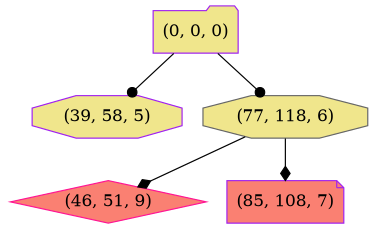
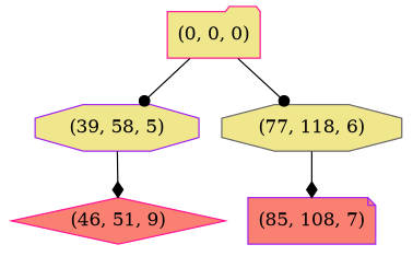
  digraph {
    node [color=deeppink fillcolor=khaki shape=octagon style=filled]
    edge [arrowhead=dot]
-   "(0, 0, 0)" [color=purple shape=folder]
+   "(0, 0, 0)" [shape=folder]
    "(39, 58, 5)" [color=purple]
    "(77, 118, 6)" [color=gray40]
    "(46, 51, 9)" [fillcolor=salmon shape=diamond]
    "(85, 108, 7)" [color=purple fillcolor=salmon shape=note]
    "(0, 0, 0)" -> "(39, 58, 5)"
    "(0, 0, 0)" -> "(77, 118, 6)"
-   "(77, 118, 6)" -> "(46, 51, 9)" [arrowhead=diamond]
+   "(39, 58, 5)" -> "(46, 51, 9)" [arrowhead=diamond]
    "(77, 118, 6)" -> "(85, 108, 7)" [arrowhead=diamond]
  }
